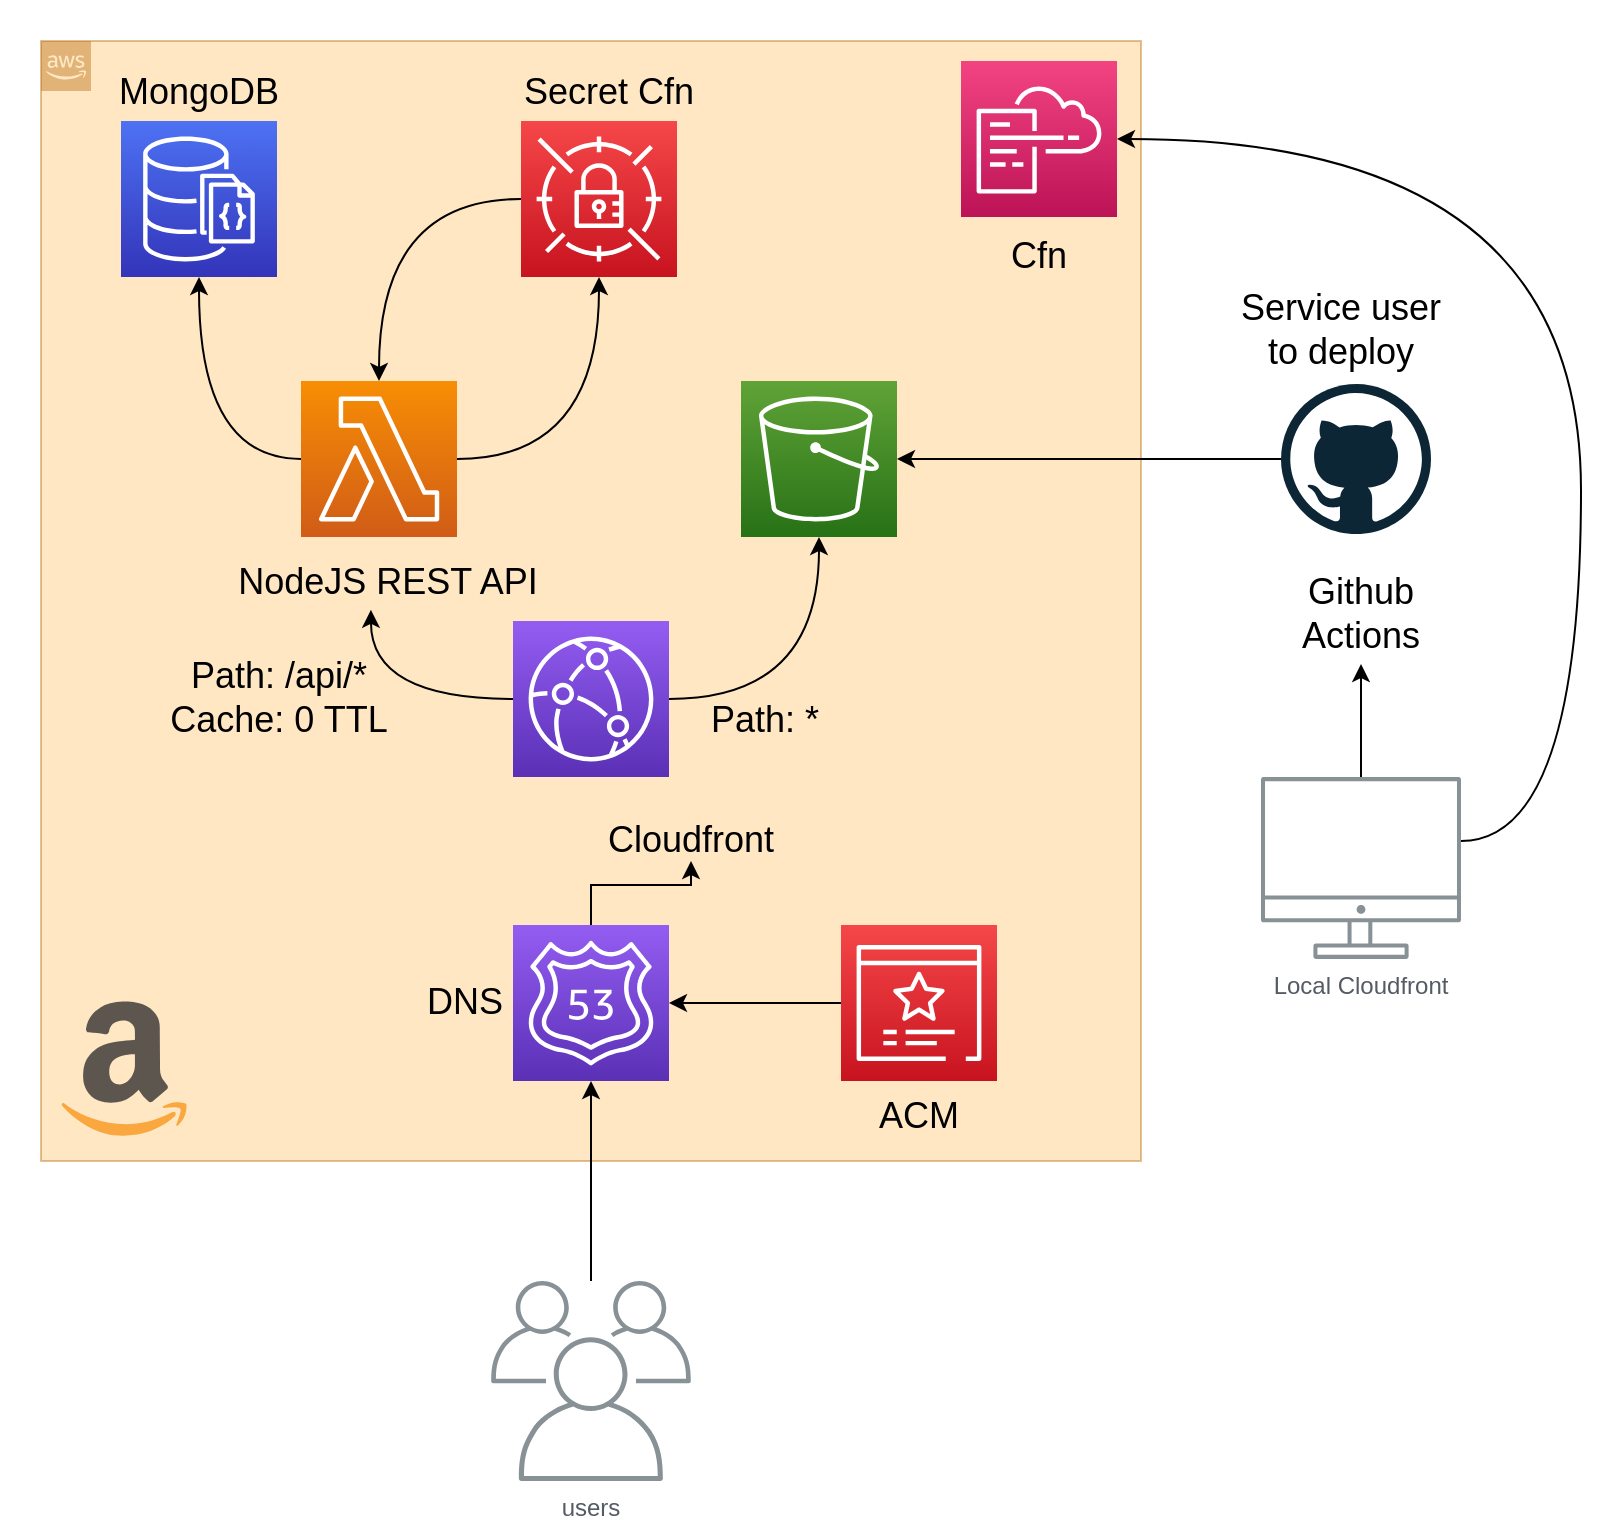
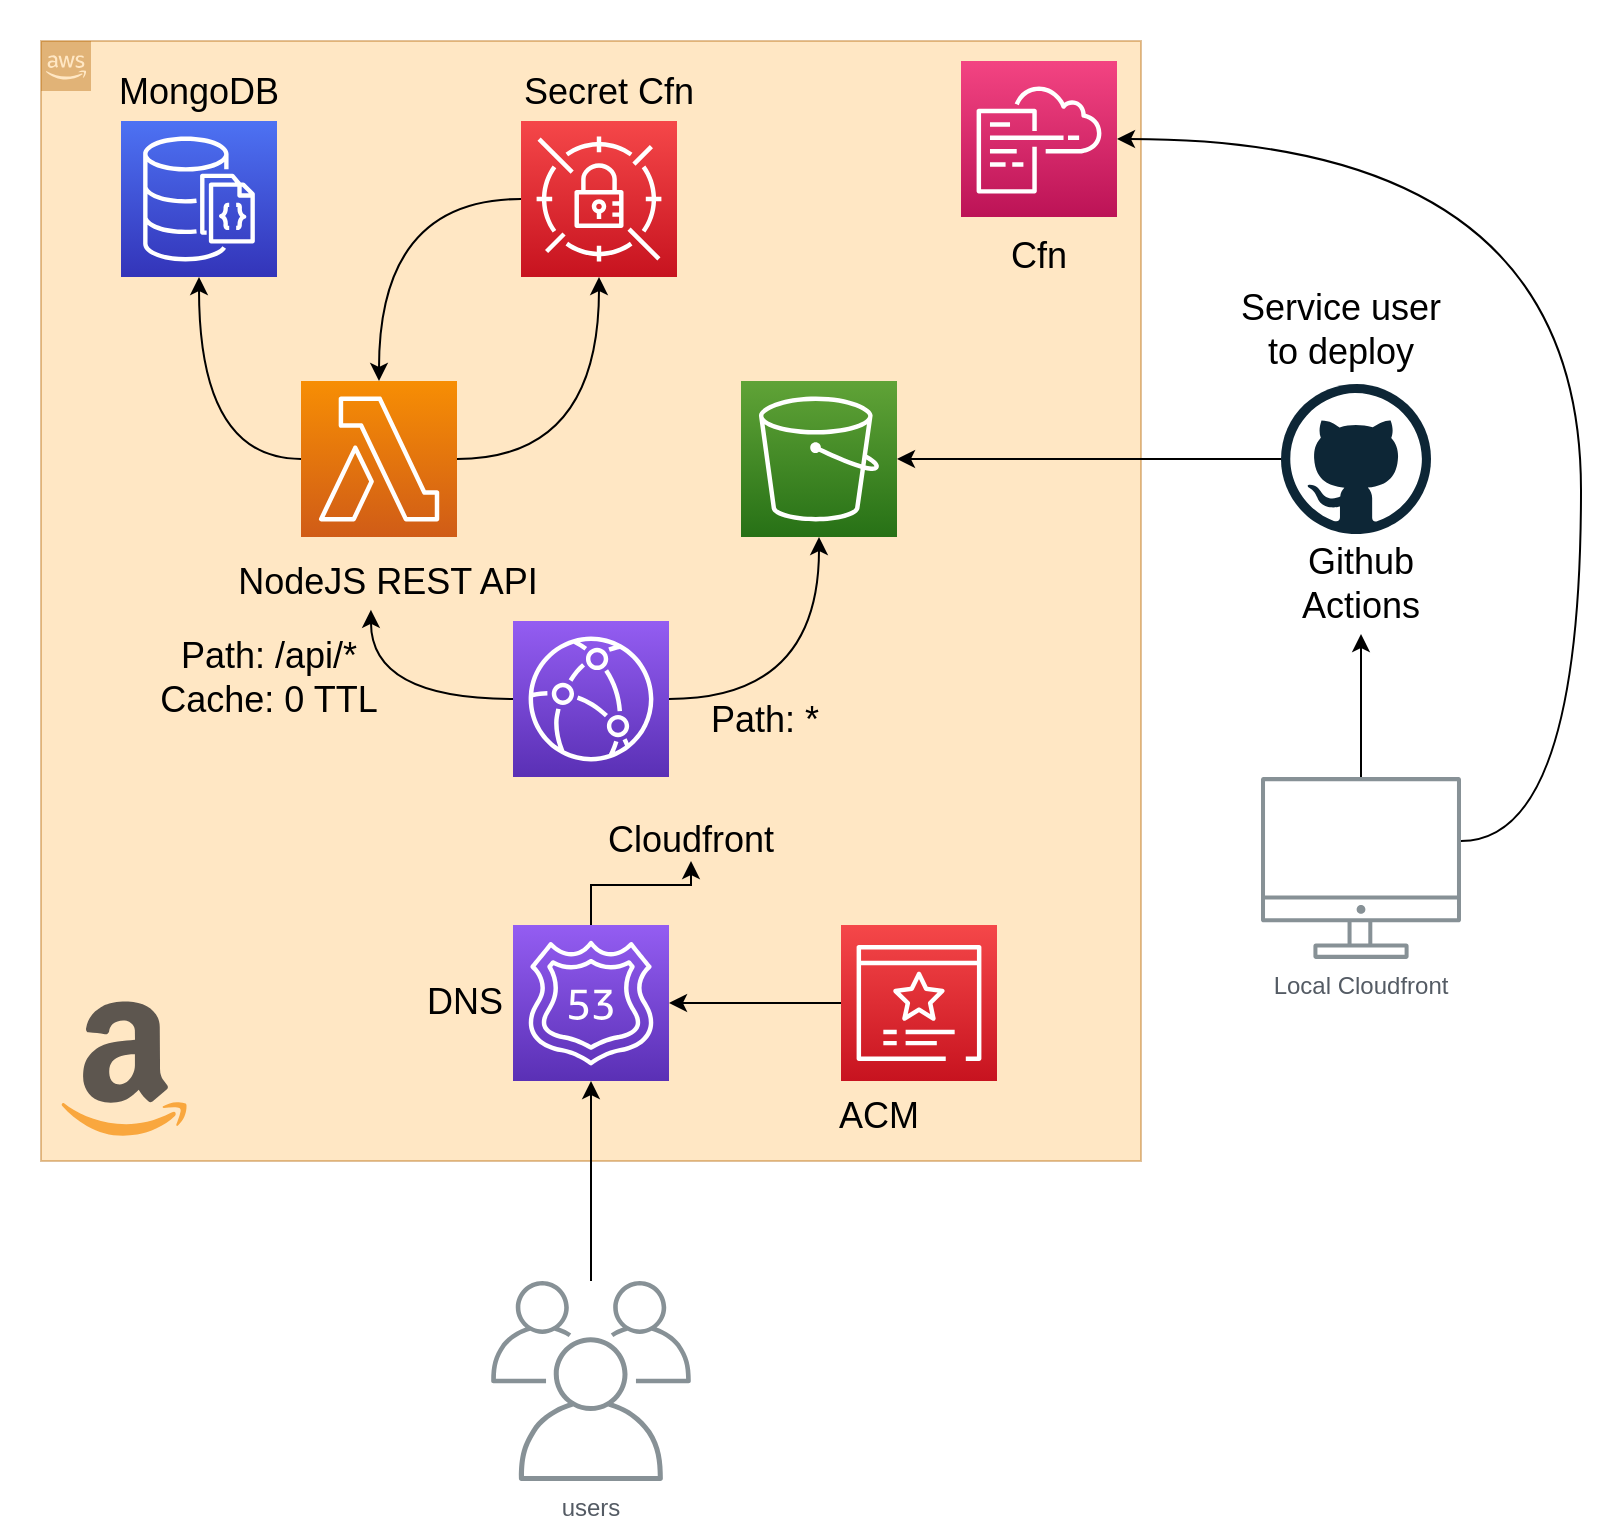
  <mxCell id="0" />
  <mxCell id="1" parent="0" />
  <mxCell id="2" value="" style="points=[[0,0],[0.25,0],[0.5,0],[0.75,0],[1,0],[1,0.25],[1,0.5],[1,0.75],[1,1],[0.75,1],[0.5,1],[0.25,1],[0,1],[0,0.75],[0,0.5],[0,0.25]];outlineConnect=0;html=1;whiteSpace=wrap;fontSize=12;fontStyle=0;shape=mxgraph.aws4.group;grIcon=mxgraph.aws4.group_aws_cloud_alt;strokeColor=#b46504;verticalAlign=top;align=left;spacingLeft=30;dashed=0;fillColor=#FFC46D;opacity=40;" vertex="1" parent="1"><mxGeometry x="20" y="20" width="550" height="560" as="geometry" /></mxCell>
  <mxCell id="3" value="" style="outlineConnect=0;fontColor=#232F3E;gradientColor=#4D72F3;gradientDirection=north;fillColor=#3334B9;strokeColor=#ffffff;dashed=0;verticalLabelPosition=bottom;verticalAlign=top;align=center;html=1;fontSize=12;fontStyle=0;aspect=fixed;shape=mxgraph.aws4.resourceIcon;resIcon=mxgraph.aws4.documentdb_with_mongodb_compatibility;" vertex="1" parent="1"><mxGeometry x="60" y="60" width="78" height="78" as="geometry" /></mxCell>
  <mxCell id="4" style="edgeStyle=orthogonalEdgeStyle;curved=1;rounded=0;orthogonalLoop=1;jettySize=auto;html=1;" edge="1" parent="1" source="6" target="18"><mxGeometry relative="1" as="geometry" /></mxCell>
  <mxCell id="5" style="edgeStyle=orthogonalEdgeStyle;curved=1;rounded=0;orthogonalLoop=1;jettySize=auto;html=1;entryX=0.448;entryY=1.171;entryDx=0;entryDy=0;entryPerimeter=0;" edge="1" parent="1" source="6" target="34"><mxGeometry relative="1" as="geometry"><Array as="points"><mxPoint x="185" y="349" /></Array></mxGeometry></mxCell>
  <mxCell id="6" value="" style="outlineConnect=0;fontColor=#232F3E;gradientColor=#945DF2;gradientDirection=north;fillColor=#5A30B5;strokeColor=#ffffff;dashed=0;verticalLabelPosition=bottom;verticalAlign=top;align=center;html=1;fontSize=12;fontStyle=0;aspect=fixed;shape=mxgraph.aws4.resourceIcon;resIcon=mxgraph.aws4.cloudfront;" vertex="1" parent="1"><mxGeometry x="256" y="310" width="78" height="78" as="geometry" /></mxCell>
  <mxCell id="7" style="edgeStyle=orthogonalEdgeStyle;rounded=0;orthogonalLoop=1;jettySize=auto;html=1;entryX=0.5;entryY=1;entryDx=0;entryDy=0;" edge="1" parent="1" source="8" target="31"><mxGeometry relative="1" as="geometry"><mxPoint x="295" y="420" as="targetPoint" /></mxGeometry></mxCell>
  <mxCell id="8" value="" style="outlineConnect=0;fontColor=#232F3E;gradientColor=#945DF2;gradientDirection=north;fillColor=#5A30B5;strokeColor=#ffffff;dashed=0;verticalLabelPosition=bottom;verticalAlign=top;align=center;html=1;fontSize=12;fontStyle=0;aspect=fixed;shape=mxgraph.aws4.resourceIcon;resIcon=mxgraph.aws4.route_53;" vertex="1" parent="1"><mxGeometry x="256" y="462" width="78" height="78" as="geometry" /></mxCell>
  <mxCell id="9" style="edgeStyle=orthogonalEdgeStyle;curved=1;rounded=0;orthogonalLoop=1;jettySize=auto;html=1;" edge="1" parent="1" source="11" target="17"><mxGeometry relative="1" as="geometry" /></mxCell>
  <mxCell id="10" style="edgeStyle=orthogonalEdgeStyle;curved=1;rounded=0;orthogonalLoop=1;jettySize=auto;html=1;" edge="1" parent="1" source="11" target="3"><mxGeometry relative="1" as="geometry" /></mxCell>
  <mxCell id="11" value="" style="outlineConnect=0;fontColor=#232F3E;gradientColor=#F78E04;gradientDirection=north;fillColor=#D05C17;strokeColor=#ffffff;dashed=0;verticalLabelPosition=bottom;verticalAlign=top;align=center;html=1;fontSize=12;fontStyle=0;aspect=fixed;shape=mxgraph.aws4.resourceIcon;resIcon=mxgraph.aws4.lambda;" vertex="1" parent="1"><mxGeometry x="150" y="190" width="78" height="78" as="geometry" /></mxCell>
  <mxCell id="12" style="edgeStyle=orthogonalEdgeStyle;rounded=0;orthogonalLoop=1;jettySize=auto;html=1;" edge="1" parent="1" source="13" target="8"><mxGeometry relative="1" as="geometry" /></mxCell>
  <mxCell id="13" value="users" style="outlineConnect=0;gradientColor=none;fontColor=#545B64;strokeColor=none;fillColor=#879196;dashed=0;verticalLabelPosition=bottom;verticalAlign=top;align=center;html=1;fontSize=12;fontStyle=0;aspect=fixed;shape=mxgraph.aws4.illustration_users;pointerEvents=1" vertex="1" parent="1"><mxGeometry x="245" y="640" width="100" height="100" as="geometry" /></mxCell>
  <mxCell id="14" style="edgeStyle=orthogonalEdgeStyle;curved=1;rounded=0;orthogonalLoop=1;jettySize=auto;html=1;" edge="1" parent="1" source="15" target="8"><mxGeometry relative="1" as="geometry" /></mxCell>
  <mxCell id="15" value="" style="outlineConnect=0;fontColor=#232F3E;gradientColor=#F54749;gradientDirection=north;fillColor=#C7131F;strokeColor=#ffffff;dashed=0;verticalLabelPosition=bottom;verticalAlign=top;align=center;html=1;fontSize=12;fontStyle=0;aspect=fixed;shape=mxgraph.aws4.resourceIcon;resIcon=mxgraph.aws4.certificate_manager_3;" vertex="1" parent="1"><mxGeometry x="420" y="462" width="78" height="78" as="geometry" /></mxCell>
  <mxCell id="16" style="edgeStyle=orthogonalEdgeStyle;curved=1;rounded=0;orthogonalLoop=1;jettySize=auto;html=1;" edge="1" parent="1" source="17" target="11"><mxGeometry relative="1" as="geometry" /></mxCell>
  <mxCell id="17" value="" style="outlineConnect=0;fontColor=#232F3E;gradientColor=#F54749;gradientDirection=north;fillColor=#C7131F;strokeColor=#ffffff;dashed=0;verticalLabelPosition=bottom;verticalAlign=top;align=center;html=1;fontSize=12;fontStyle=0;aspect=fixed;shape=mxgraph.aws4.resourceIcon;resIcon=mxgraph.aws4.secrets_manager;" vertex="1" parent="1"><mxGeometry x="260" y="60" width="78" height="78" as="geometry" /></mxCell>
  <mxCell id="18" value="" style="outlineConnect=0;fontColor=#232F3E;gradientColor=#60A337;gradientDirection=north;fillColor=#277116;strokeColor=#ffffff;dashed=0;verticalLabelPosition=bottom;verticalAlign=top;align=center;html=1;fontSize=12;fontStyle=0;aspect=fixed;shape=mxgraph.aws4.resourceIcon;resIcon=mxgraph.aws4.s3;" vertex="1" parent="1"><mxGeometry x="370" y="190" width="78" height="78" as="geometry" /></mxCell>
  <mxCell id="19" style="edgeStyle=orthogonalEdgeStyle;curved=1;rounded=0;orthogonalLoop=1;jettySize=auto;html=1;" edge="1" parent="1" source="23" target="24"><mxGeometry relative="1" as="geometry"><Array as="points"><mxPoint x="790" y="420" /><mxPoint x="790" y="69" /></Array></mxGeometry></mxCell>
  <mxCell id="20" style="edgeStyle=orthogonalEdgeStyle;curved=1;rounded=0;orthogonalLoop=1;jettySize=auto;html=1;" edge="1" parent="1" source="21" target="18"><mxGeometry relative="1" as="geometry" /></mxCell>
  <mxCell id="21" value="" style="dashed=0;outlineConnect=0;html=1;align=center;labelPosition=center;verticalLabelPosition=bottom;verticalAlign=top;shape=mxgraph.weblogos.github;fillColor=#FFAC31;" vertex="1" parent="1"><mxGeometry x="640" y="191.5" width="75" height="75" as="geometry" /></mxCell>
  <mxCell id="22" style="edgeStyle=orthogonalEdgeStyle;curved=1;rounded=0;orthogonalLoop=1;jettySize=auto;html=1;entryX=0.5;entryY=1;entryDx=0;entryDy=0;" edge="1" parent="1" source="23" target="35"><mxGeometry relative="1" as="geometry" /></mxCell>
  <mxCell id="23" value="Local Cloudfront" style="outlineConnect=0;gradientColor=none;fontColor=#545B64;strokeColor=none;fillColor=#879196;dashed=0;verticalLabelPosition=bottom;verticalAlign=top;align=center;html=1;fontSize=12;fontStyle=0;aspect=fixed;shape=mxgraph.aws4.illustration_desktop;pointerEvents=1" vertex="1" parent="1"><mxGeometry x="630" y="388" width="100" height="91" as="geometry" /></mxCell>
  <mxCell id="24" value="" style="outlineConnect=0;fontColor=#232F3E;gradientColor=#F34482;gradientDirection=north;fillColor=#BC1356;strokeColor=#ffffff;dashed=0;verticalLabelPosition=bottom;verticalAlign=top;align=center;html=1;fontSize=12;fontStyle=0;aspect=fixed;shape=mxgraph.aws4.resourceIcon;resIcon=mxgraph.aws4.cloudformation;" vertex="1" parent="1"><mxGeometry x="480" y="30" width="78" height="78" as="geometry" /></mxCell>
  <mxCell id="25" value="" style="dashed=0;outlineConnect=0;html=1;align=center;labelPosition=center;verticalLabelPosition=bottom;verticalAlign=top;shape=mxgraph.weblogos.amazon;fillColor=#FFC46D;opacity=80;" vertex="1" parent="1"><mxGeometry x="30" y="500" width="62.8" height="68.2" as="geometry" /></mxCell>
  <mxCell id="26" value="&lt;font style=&quot;font-size: 18px&quot;&gt;Secret Cfn&lt;/font&gt;" style="text;html=1;strokeColor=none;fillColor=none;align=center;verticalAlign=middle;whiteSpace=wrap;rounded=0;opacity=80;" vertex="1" parent="1"><mxGeometry x="251.5" y="36" width="105" height="20" as="geometry" /></mxCell>
  <mxCell id="27" value="&lt;font style=&quot;font-size: 18px&quot;&gt;MongoDB&lt;/font&gt;" style="text;html=1;strokeColor=none;fillColor=none;align=center;verticalAlign=middle;whiteSpace=wrap;rounded=0;opacity=80;" vertex="1" parent="1"><mxGeometry x="46.5" y="36" width="105" height="20" as="geometry" /></mxCell>
  <mxCell id="28" value="&lt;font style=&quot;font-size: 18px&quot;&gt;Cfn&lt;/font&gt;" style="text;html=1;strokeColor=none;fillColor=none;align=center;verticalAlign=middle;whiteSpace=wrap;rounded=0;opacity=80;" vertex="1" parent="1"><mxGeometry x="466.5" y="118" width="105" height="20" as="geometry" /></mxCell>
- <mxCell id="29" value="&lt;font style=&quot;font-size: 18px&quot;&gt;ACM&lt;/font&gt;" style="text;html=1;strokeColor=none;fillColor=none;align=center;verticalAlign=middle;whiteSpace=wrap;rounded=0;opacity=80;" vertex="1" parent="1"><mxGeometry x="406.5" y="548.2" width="105" height="20" as="geometry" /></mxCell>
+ <mxCell id="29" value="&lt;font style=&quot;font-size: 18px&quot;&gt;ACM&lt;/font&gt;" style="text;html=1;strokeColor=none;fillColor=none;align=center;verticalAlign=middle;whiteSpace=wrap;rounded=0;opacity=80;" vertex="1" parent="1"><mxGeometry x="386.5" y="548.2" width="105" height="20" as="geometry" /></mxCell>
  <mxCell id="30" value="&lt;span style=&quot;font-size: 18px&quot;&gt;DNS&lt;/span&gt;" style="text;html=1;strokeColor=none;fillColor=none;align=center;verticalAlign=middle;whiteSpace=wrap;rounded=0;opacity=80;" vertex="1" parent="1"><mxGeometry x="180" y="491" width="105" height="20" as="geometry" /></mxCell>
  <mxCell id="31" value="&lt;font style=&quot;font-size: 18px&quot;&gt;Cloudfront&lt;/font&gt;" style="text;html=1;strokeColor=none;fillColor=none;align=center;verticalAlign=middle;whiteSpace=wrap;rounded=0;opacity=80;" vertex="1" parent="1"><mxGeometry x="292.5" y="410" width="105" height="20" as="geometry" /></mxCell>
- <mxCell id="32" value="&lt;font style=&quot;font-size: 18px&quot;&gt;Path: /api/*&lt;br&gt;Cache: 0 TTL&lt;br&gt;&lt;/font&gt;" style="text;html=1;strokeColor=none;fillColor=none;align=center;verticalAlign=middle;whiteSpace=wrap;rounded=0;opacity=80;" vertex="1" parent="1"><mxGeometry x="80" y="339" width="118.5" height="20" as="geometry" /></mxCell>
+ <mxCell id="32" value="&lt;font style=&quot;font-size: 18px&quot;&gt;Path: /api/*&lt;br&gt;Cache: 0 TTL&lt;br&gt;&lt;/font&gt;" style="text;html=1;strokeColor=none;fillColor=none;align=center;verticalAlign=middle;whiteSpace=wrap;rounded=0;opacity=80;" vertex="1" parent="1"><mxGeometry x="75" y="329" width="118.5" height="20" as="geometry" /></mxCell>
  <mxCell id="33" value="&lt;font style=&quot;font-size: 18px&quot;&gt;Path: *&lt;/font&gt;" style="text;html=1;strokeColor=none;fillColor=none;align=center;verticalAlign=middle;whiteSpace=wrap;rounded=0;opacity=80;" vertex="1" parent="1"><mxGeometry x="330" y="350" width="105" height="20" as="geometry" /></mxCell>
  <mxCell id="34" value="&lt;span style=&quot;font-size: 18px&quot;&gt;NodeJS REST API&lt;/span&gt;" style="text;html=1;strokeColor=none;fillColor=none;align=center;verticalAlign=middle;whiteSpace=wrap;rounded=0;opacity=80;" vertex="1" parent="1"><mxGeometry x="107.25" y="281" width="173.5" height="20" as="geometry" /></mxCell>
- <mxCell id="35" value="&lt;font style=&quot;font-size: 18px&quot;&gt;Github Actions&lt;/font&gt;" style="text;html=1;strokeColor=none;fillColor=none;align=center;verticalAlign=middle;whiteSpace=wrap;rounded=0;opacity=80;" vertex="1" parent="1"><mxGeometry x="627.5" y="281.5" width="105" height="50" as="geometry" /></mxCell>
+ <mxCell id="35" value="&lt;font style=&quot;font-size: 18px&quot;&gt;Github Actions&lt;/font&gt;" style="text;html=1;strokeColor=none;fillColor=none;align=center;verticalAlign=middle;whiteSpace=wrap;rounded=0;opacity=80;" vertex="1" parent="1"><mxGeometry x="627.5" y="266.5" width="105" height="50" as="geometry" /></mxCell>
  <mxCell id="36" value="&lt;font style=&quot;font-size: 18px&quot;&gt;Service user to deploy&lt;/font&gt;" style="text;html=1;strokeColor=none;fillColor=none;align=center;verticalAlign=middle;whiteSpace=wrap;rounded=0;opacity=80;" vertex="1" parent="1"><mxGeometry x="617.5" y="155" width="105" height="20" as="geometry" /></mxCell>
